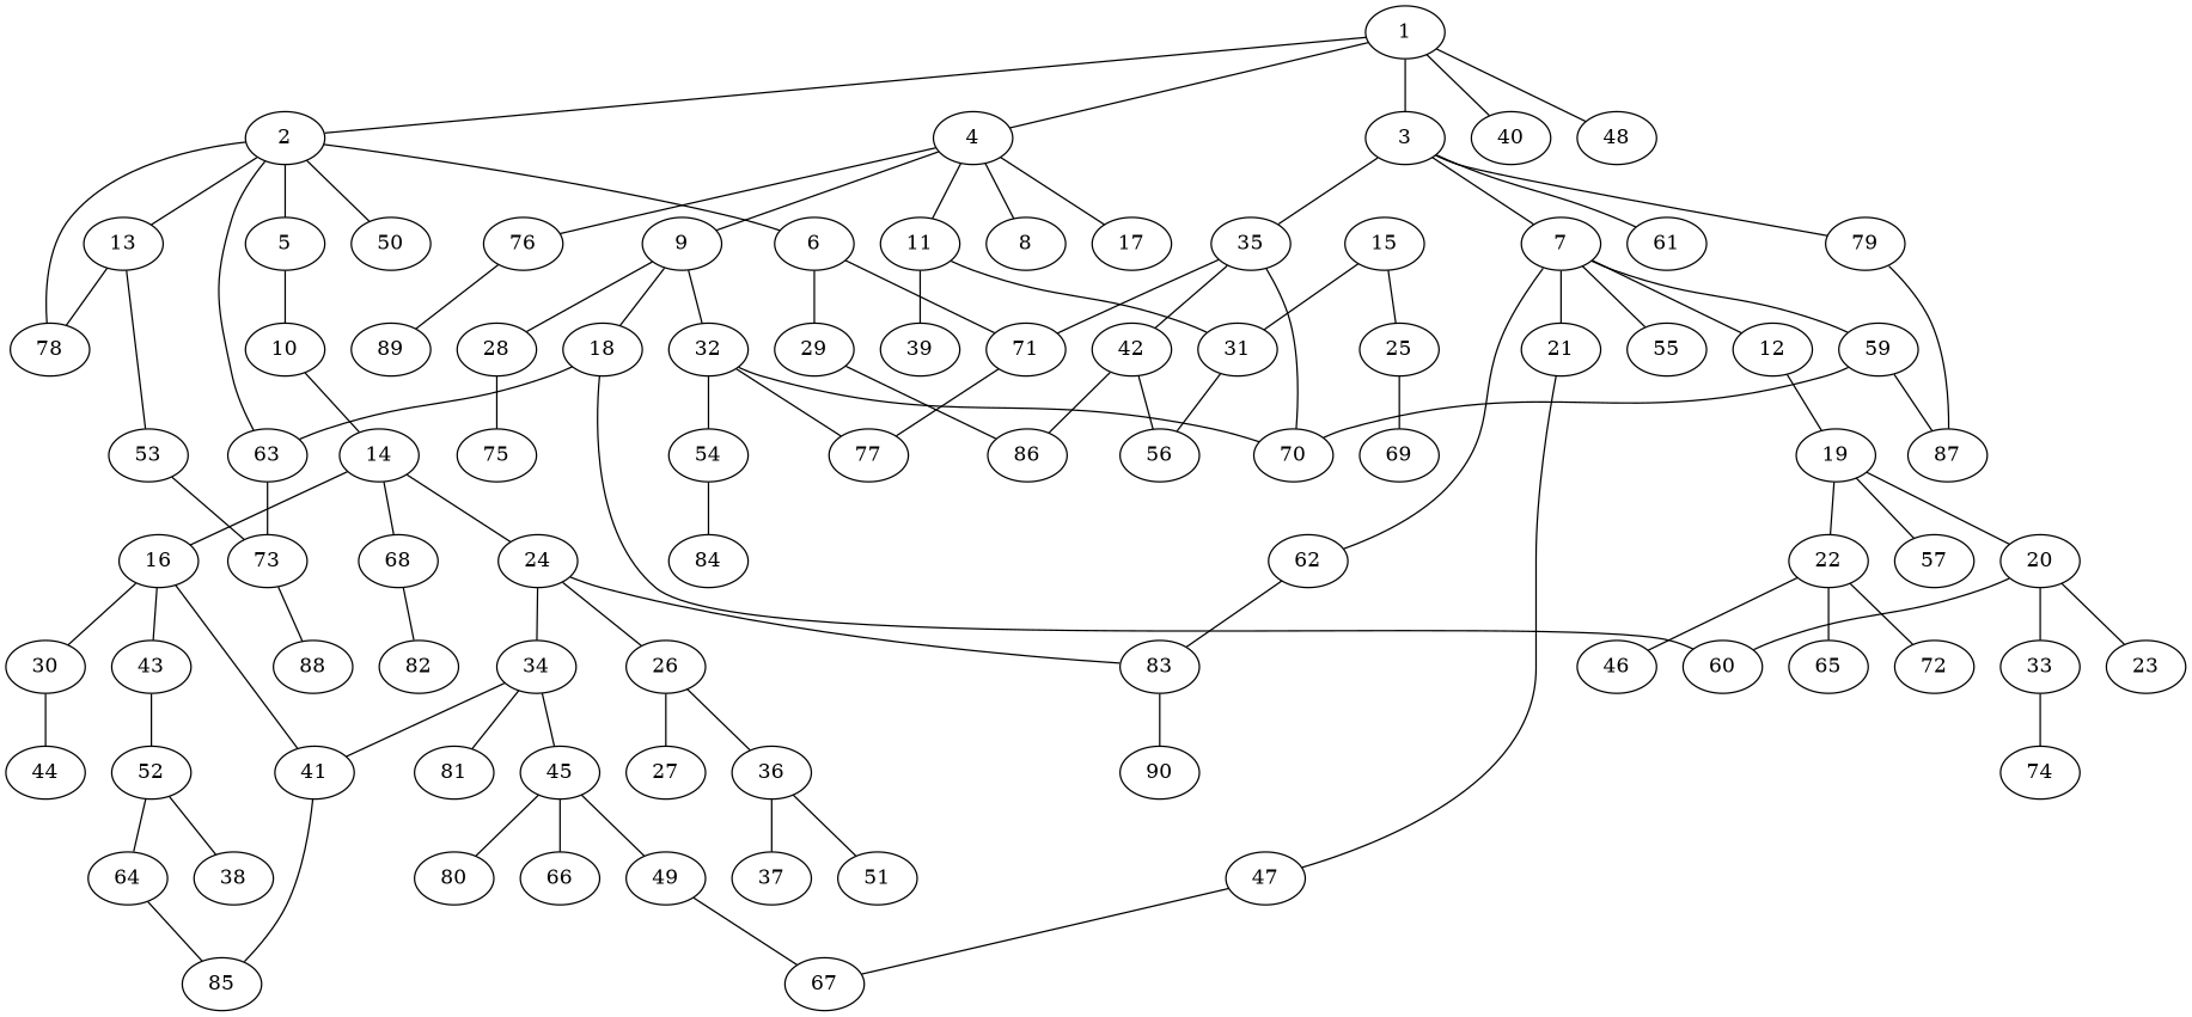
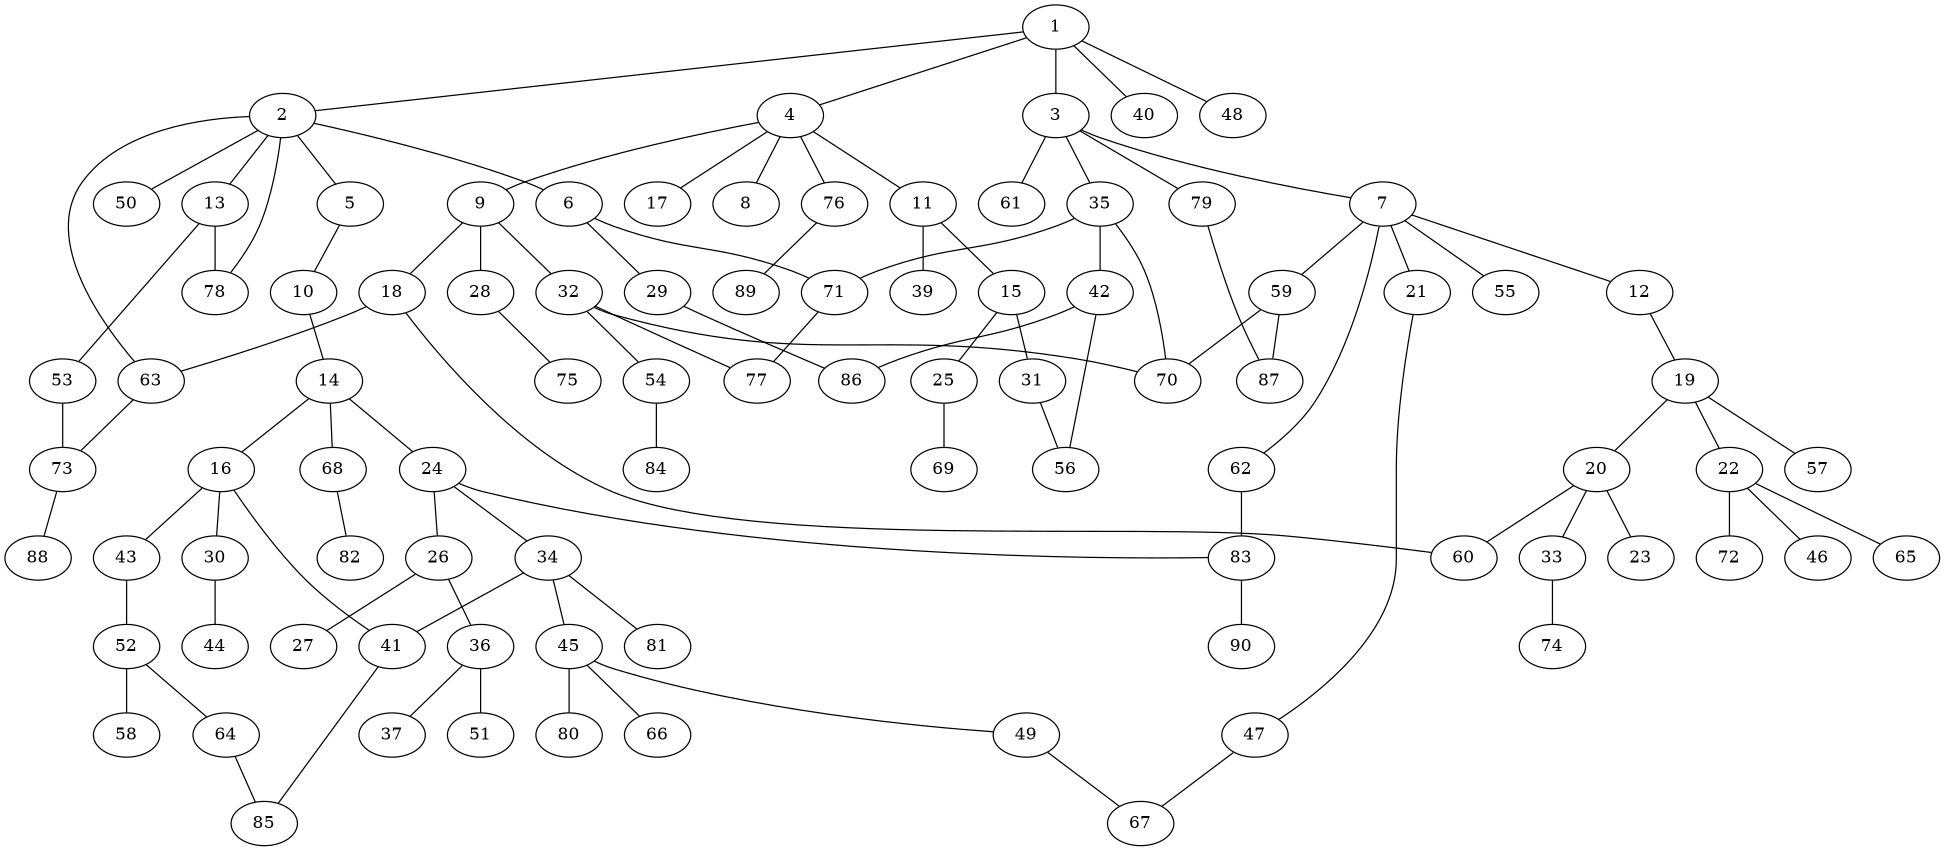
  graph {
    1
    2
    3
    4
    40
    48
    5
    6
    13
    50
    63
    78
    7
    35
    61
    79
    8
    9
    11
    17
    76
    10
    29
    71
    53
    73
    12
    21
    55
    59
    62
    70
    42
    87
    18
    28
    32
    15
    39
    89
    14
    86
    77
    88
    19
    47
    83
    56
    60
    75
    54
    25
    31
    16
    24
    68
    57
    20
    22
    67
    90
    84
    30
    41
    43
    26
    34
    82
    69
    23
    33
    72
    46
    65
    44
    85
    52
    27
    36
    45
    81
-   58 [label=38]
+   58
    64
    74
    37
    51
    49
    66
    80
    1 -- 2
    1 -- 3
    1 -- 4
    1 -- 40
    1 -- 48
    2 -- 5
    2 -- 6
    2 -- 13
    2 -- 50
    2 -- 63
    2 -- 78
    3 -- 7
    3 -- 35
    3 -- 61
    3 -- 79
    4 -- 8
    4 -- 9
    4 -- 11
    4 -- 17
    4 -- 76
    5 -- 10
    6 -- 29
    6 -- 71
    13 -- 78
    13 -- 53
    63 -- 73
    7 -- 12
    7 -- 21
    7 -- 55
    7 -- 59
    7 -- 62
    35 -- 71
    35 -- 70
    35 -- 42
    79 -- 87
    9 -- 18
    9 -- 28
    9 -- 32
-   11 -- 31
+   11 -- 15
    11 -- 39
    76 -- 89
    10 -- 14
    29 -- 86
    71 -- 77
    53 -- 73
    73 -- 88
    12 -- 19
    21 -- 47
    59 -- 70
    59 -- 87
    62 -- 83
    42 -- 86
    42 -- 56
    18 -- 63
    18 -- 60
    28 -- 75
    32 -- 70
    32 -- 77
    32 -- 54
    15 -- 25
    15 -- 31
    14 -- 16
    14 -- 24
    14 -- 68
    19 -- 57
    19 -- 20
    19 -- 22
    47 -- 67
    83 -- 90
    54 -- 84
    25 -- 69
    31 -- 56
    16 -- 30
    16 -- 41
    16 -- 43
    24 -- 83
    24 -- 26
    24 -- 34
    68 -- 82
    20 -- 60
    20 -- 23
    20 -- 33
    22 -- 72
    22 -- 46
    22 -- 65
    30 -- 44
    41 -- 85
    43 -- 52
    26 -- 27
    26 -- 36
    34 -- 41
    34 -- 45
    34 -- 81
    33 -- 74
    52 -- 58
    52 -- 64
    36 -- 37
    36 -- 51
    45 -- 49
    45 -- 66
    45 -- 80
    64 -- 85
    49 -- 67
  }
